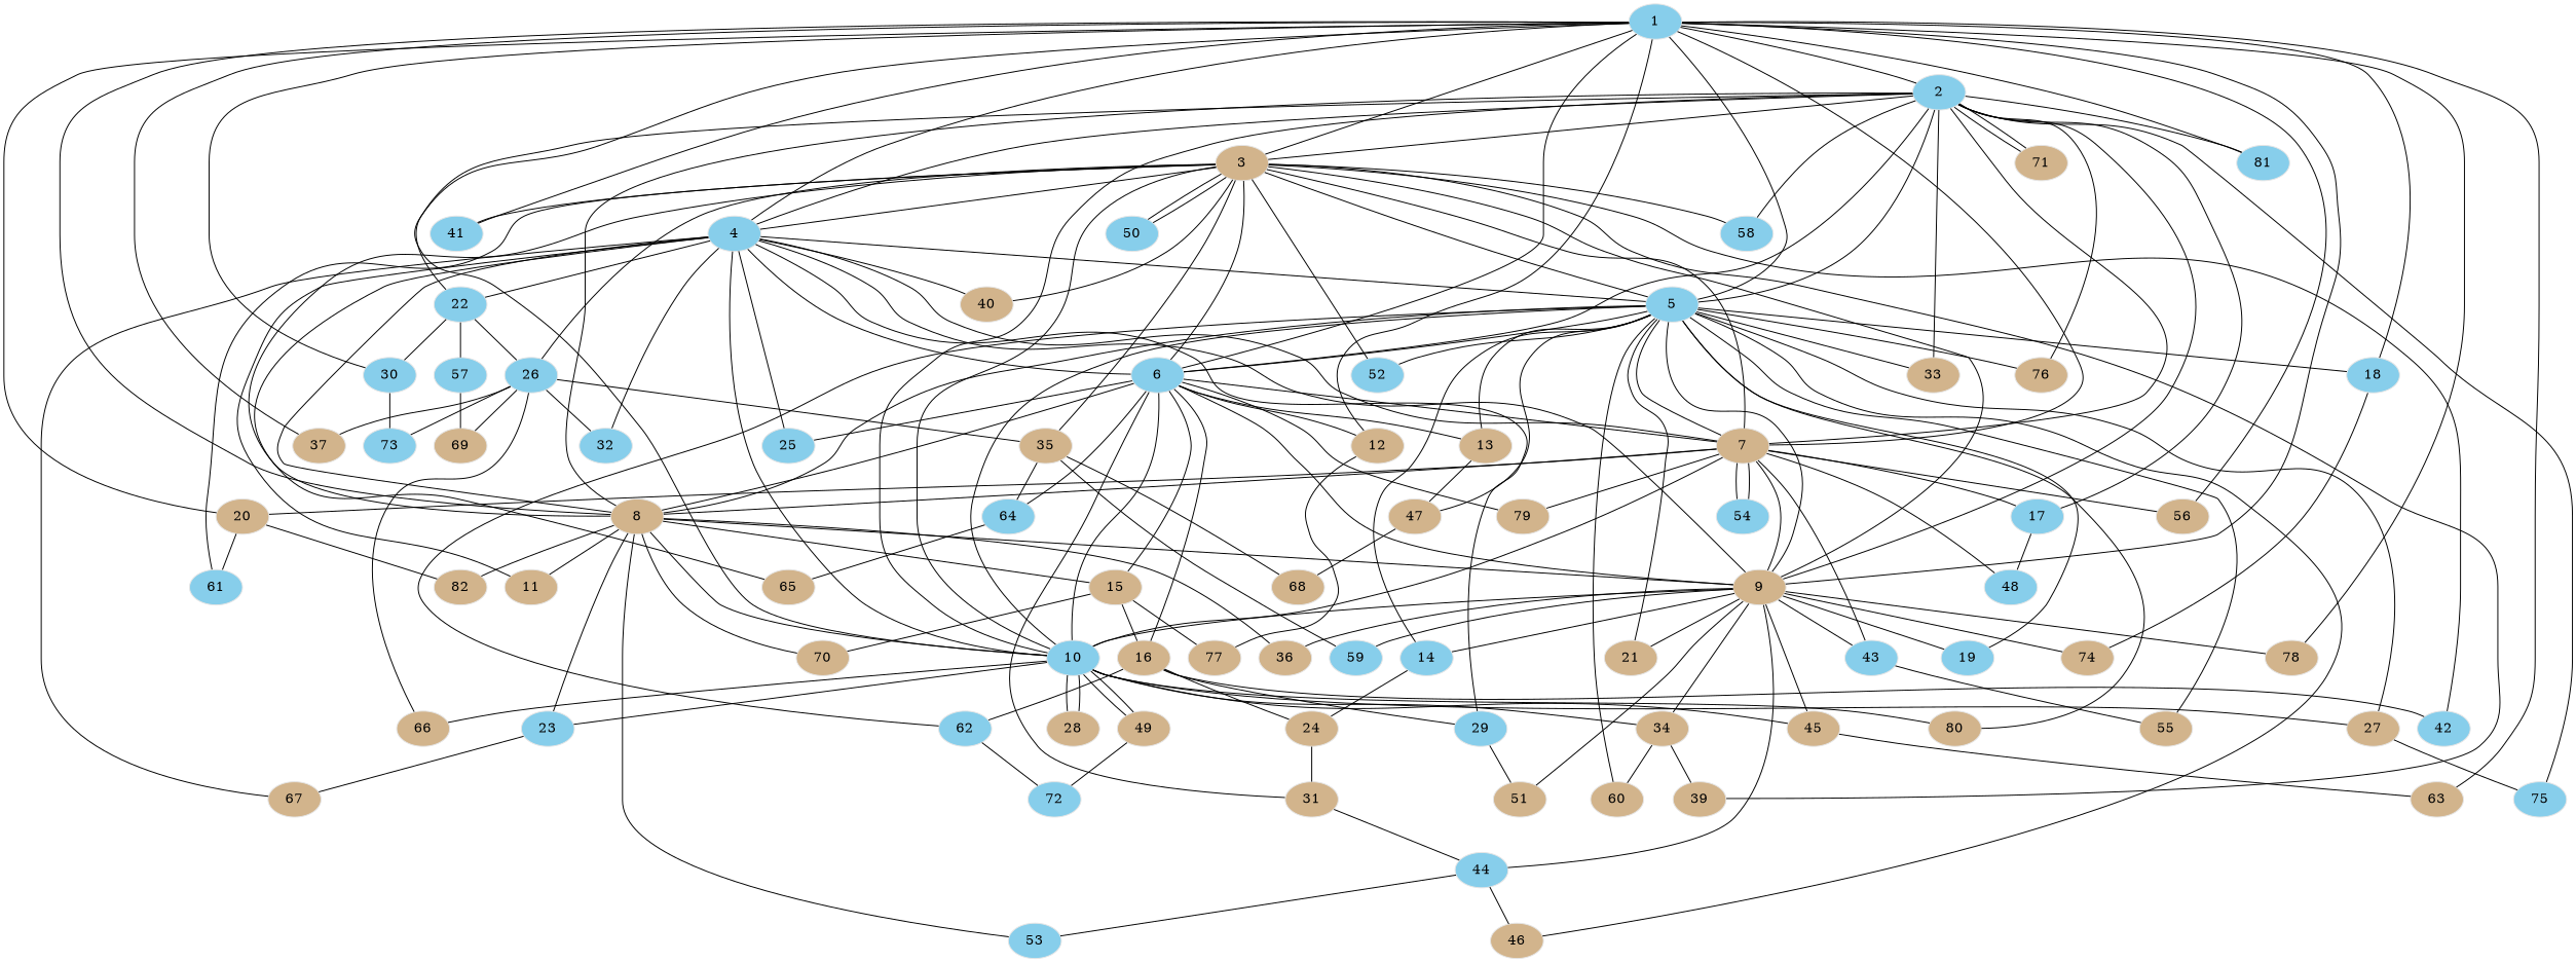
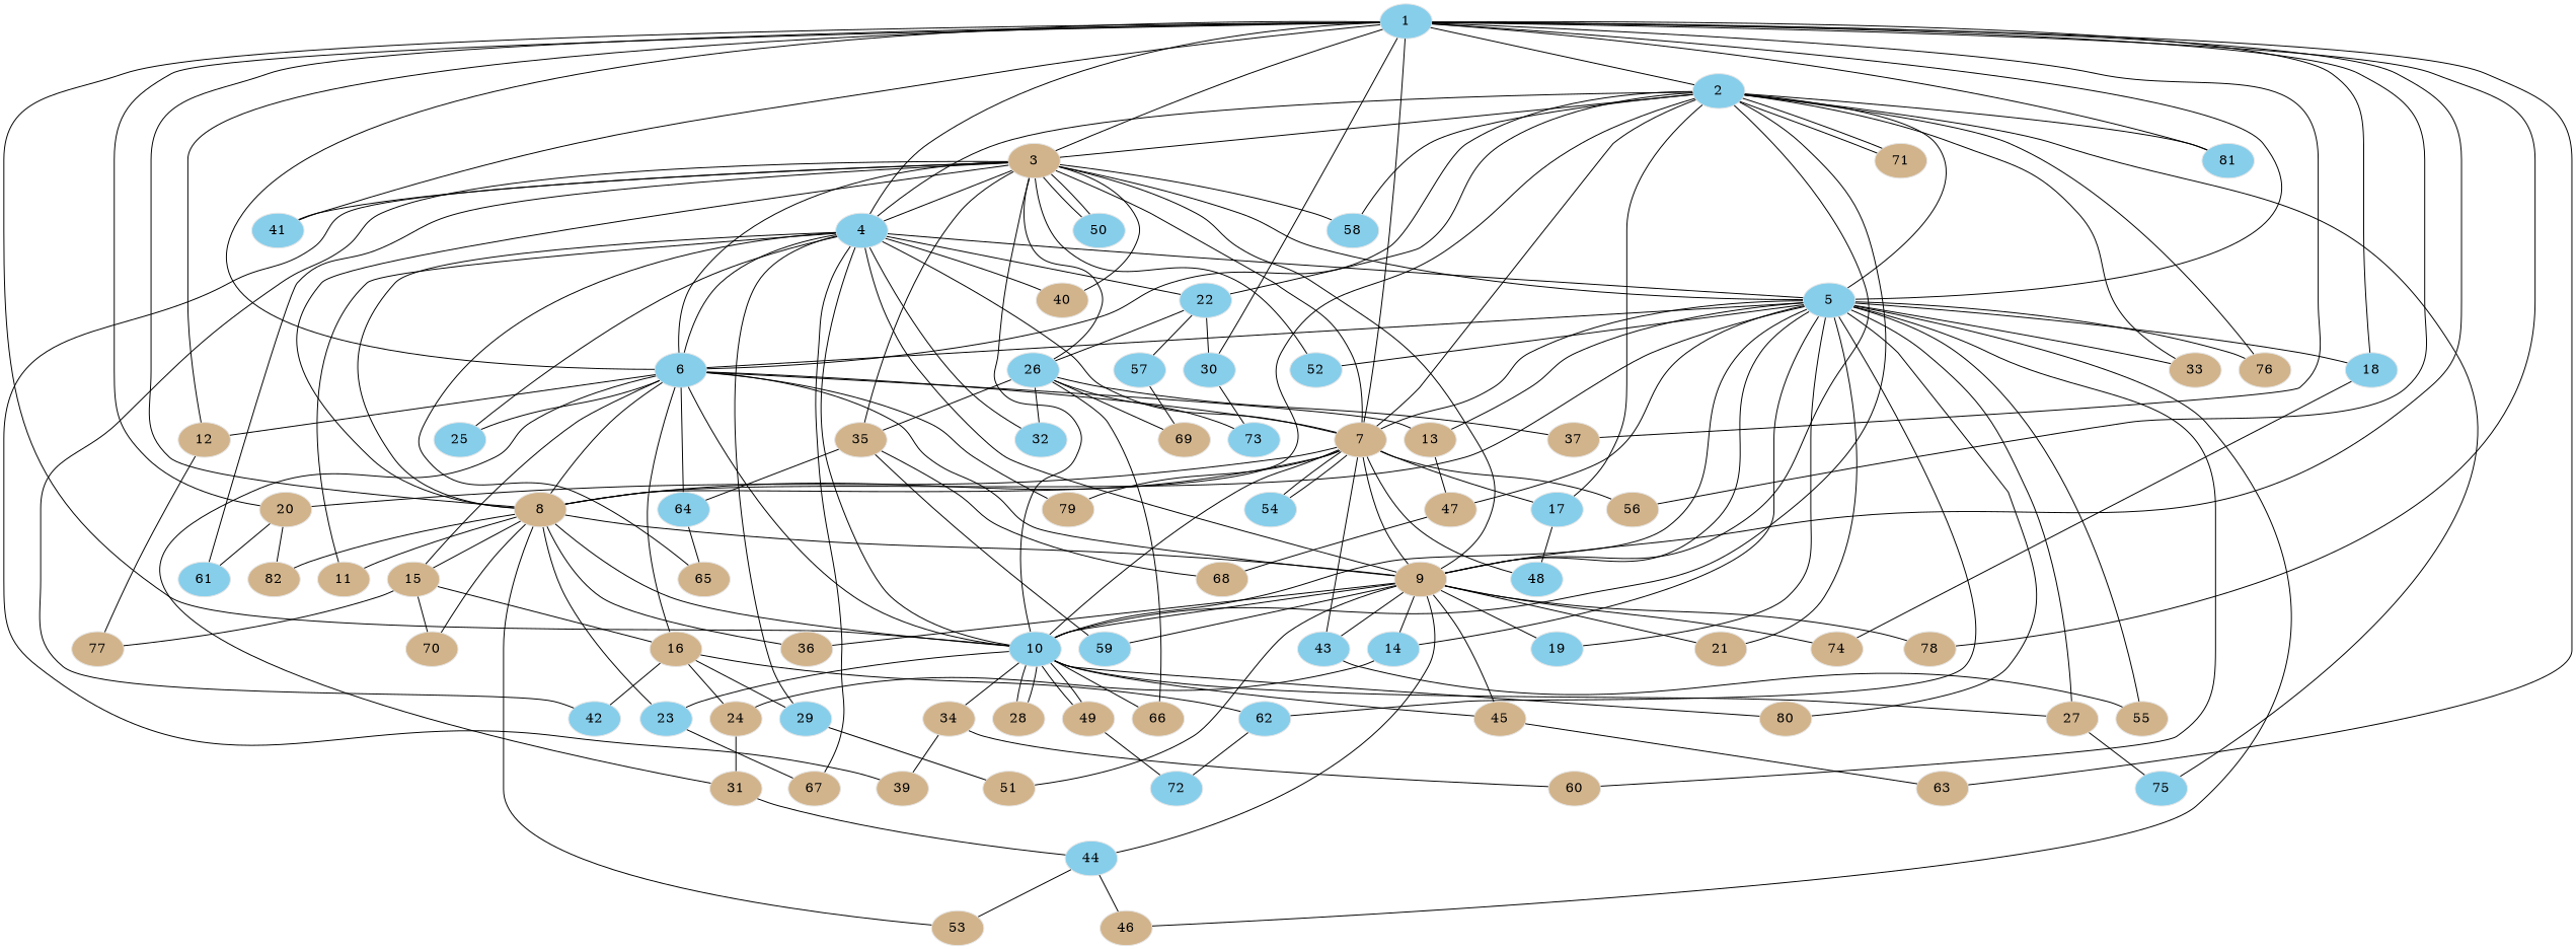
  graph {
    node [color=gray90 fillcolor=tan style=filled]
    1 [fillcolor=skyblue]
    2 [fillcolor=skyblue]
    3
    4 [fillcolor=skyblue]
    5 [fillcolor=skyblue]
    6 [fillcolor=skyblue]
    7
    8
    9
    10 [fillcolor=skyblue]
    12
    18 [fillcolor=skyblue]
    20
    30 [fillcolor=skyblue]
    37
    41 [fillcolor=skyblue]
    56
    63
    78
    81 [fillcolor=skyblue]
    17 [fillcolor=skyblue]
    22 [fillcolor=skyblue]
    33
    58 [fillcolor=skyblue]
    71
    75 [fillcolor=skyblue]
    76
    26 [fillcolor=skyblue]
    35
    39
    40
    42 [fillcolor=skyblue]
    50 [fillcolor=skyblue]
    52 [fillcolor=skyblue]
    61 [fillcolor=skyblue]
    11
    25 [fillcolor=skyblue]
    29 [fillcolor=skyblue]
    32 [fillcolor=skyblue]
    65
    67
    13
    14 [fillcolor=skyblue]
    19 [fillcolor=skyblue]
    21
    27
    46
    47
    55
    60
    62 [fillcolor=skyblue]
    80
    15
    16
    31
    64 [fillcolor=skyblue]
    79
    43 [fillcolor=skyblue]
    48 [fillcolor=skyblue]
    54 [fillcolor=skyblue]
    23 [fillcolor=skyblue]
    36
-   53 [fillcolor=skyblue]
+   53
    70
    82
    34
    44 [fillcolor=skyblue]
    45
    51
    59 [fillcolor=skyblue]
    74
    28
    49
    66
    77
    73 [fillcolor=skyblue]
    57 [fillcolor=skyblue]
    69
    68
    24
    72 [fillcolor=skyblue]
    1 -- 2
    1 -- 3
    1 -- 4
    1 -- 5
    1 -- 6
    1 -- 7
    1 -- 8
    1 -- 9
    1 -- 10
    1 -- 12
    1 -- 18
    1 -- 20
    1 -- 30
    1 -- 37
    1 -- 41
    1 -- 56
    1 -- 63
    1 -- 78
    1 -- 81
    2 -- 3
    2 -- 4
    2 -- 5
    2 -- 6
    2 -- 7
    2 -- 8
    2 -- 9
    2 -- 10
    2 -- 81
    2 -- 17
    2 -- 22
    2 -- 33
    2 -- 58
    2 -- 71
    2 -- 71
    2 -- 75
    2 -- 76
    3 -- 4
    3 -- 5
    3 -- 6
    3 -- 7
    3 -- 8
    3 -- 9
    3 -- 10
    3 -- 41
    3 -- 58
    3 -- 26
    3 -- 35
    3 -- 39
    3 -- 40
    3 -- 42
    3 -- 50
    3 -- 50
    3 -- 52
    3 -- 61
    4 -- 5
    4 -- 6
    4 -- 7
    4 -- 8
    4 -- 9
    4 -- 10
    4 -- 22
    4 -- 40
    4 -- 11
    4 -- 25
    4 -- 29
    4 -- 32
    4 -- 65
    4 -- 67
    5 -- 6
    5 -- 7
    5 -- 8
    5 -- 9
    5 -- 10
    5 -- 18
    5 -- 33
    5 -- 76
    5 -- 52
    5 -- 13
    5 -- 14
    5 -- 19
    5 -- 21
    5 -- 27
    5 -- 46
    5 -- 47
    5 -- 55
    5 -- 60
    5 -- 62
    5 -- 80
    6 -- 7
    6 -- 8
    6 -- 9
    6 -- 10
    6 -- 12
    6 -- 25
    6 -- 13
    6 -- 15
    6 -- 16
    6 -- 31
    6 -- 64
    6 -- 79
    7 -- 8
    7 -- 9
    7 -- 10
    7 -- 20
    7 -- 56
    7 -- 17
    7 -- 79
    7 -- 43
    7 -- 48
    7 -- 54
    7 -- 54
    8 -- 9
    8 -- 10
    8 -- 11
    8 -- 15
    8 -- 23
    8 -- 36
    8 -- 53
    8 -- 70
    8 -- 82
    9 -- 10
    9 -- 78
    9 -- 14
    9 -- 19
    9 -- 21
    9 -- 43
    9 -- 36
-   9 -- 34
    9 -- 44
    9 -- 45
    9 -- 51
    9 -- 59
    9 -- 74
    10 -- 27
    10 -- 80
    10 -- 23
    10 -- 34
    10 -- 45
    10 -- 28
    10 -- 28
    10 -- 49
    10 -- 49
    10 -- 66
    12 -- 77
    18 -- 74
    20 -- 61
    20 -- 82
    30 -- 73
    17 -- 48
    22 -- 30
    22 -- 26
    22 -- 57
    26 -- 37
    26 -- 35
    26 -- 32
    26 -- 66
    26 -- 73
    26 -- 69
    35 -- 64
    35 -- 59
    35 -- 68
    29 -- 51
    13 -- 47
    14 -- 24
    27 -- 75
    47 -- 68
    62 -- 72
    15 -- 16
    15 -- 70
    15 -- 77
    16 -- 42
    16 -- 29
    16 -- 62
    16 -- 24
    31 -- 44
    64 -- 65
    43 -- 55
    23 -- 67
    34 -- 39
    34 -- 60
    44 -- 46
    44 -- 53
    45 -- 63
    49 -- 72
    57 -- 69
    24 -- 31
  }
